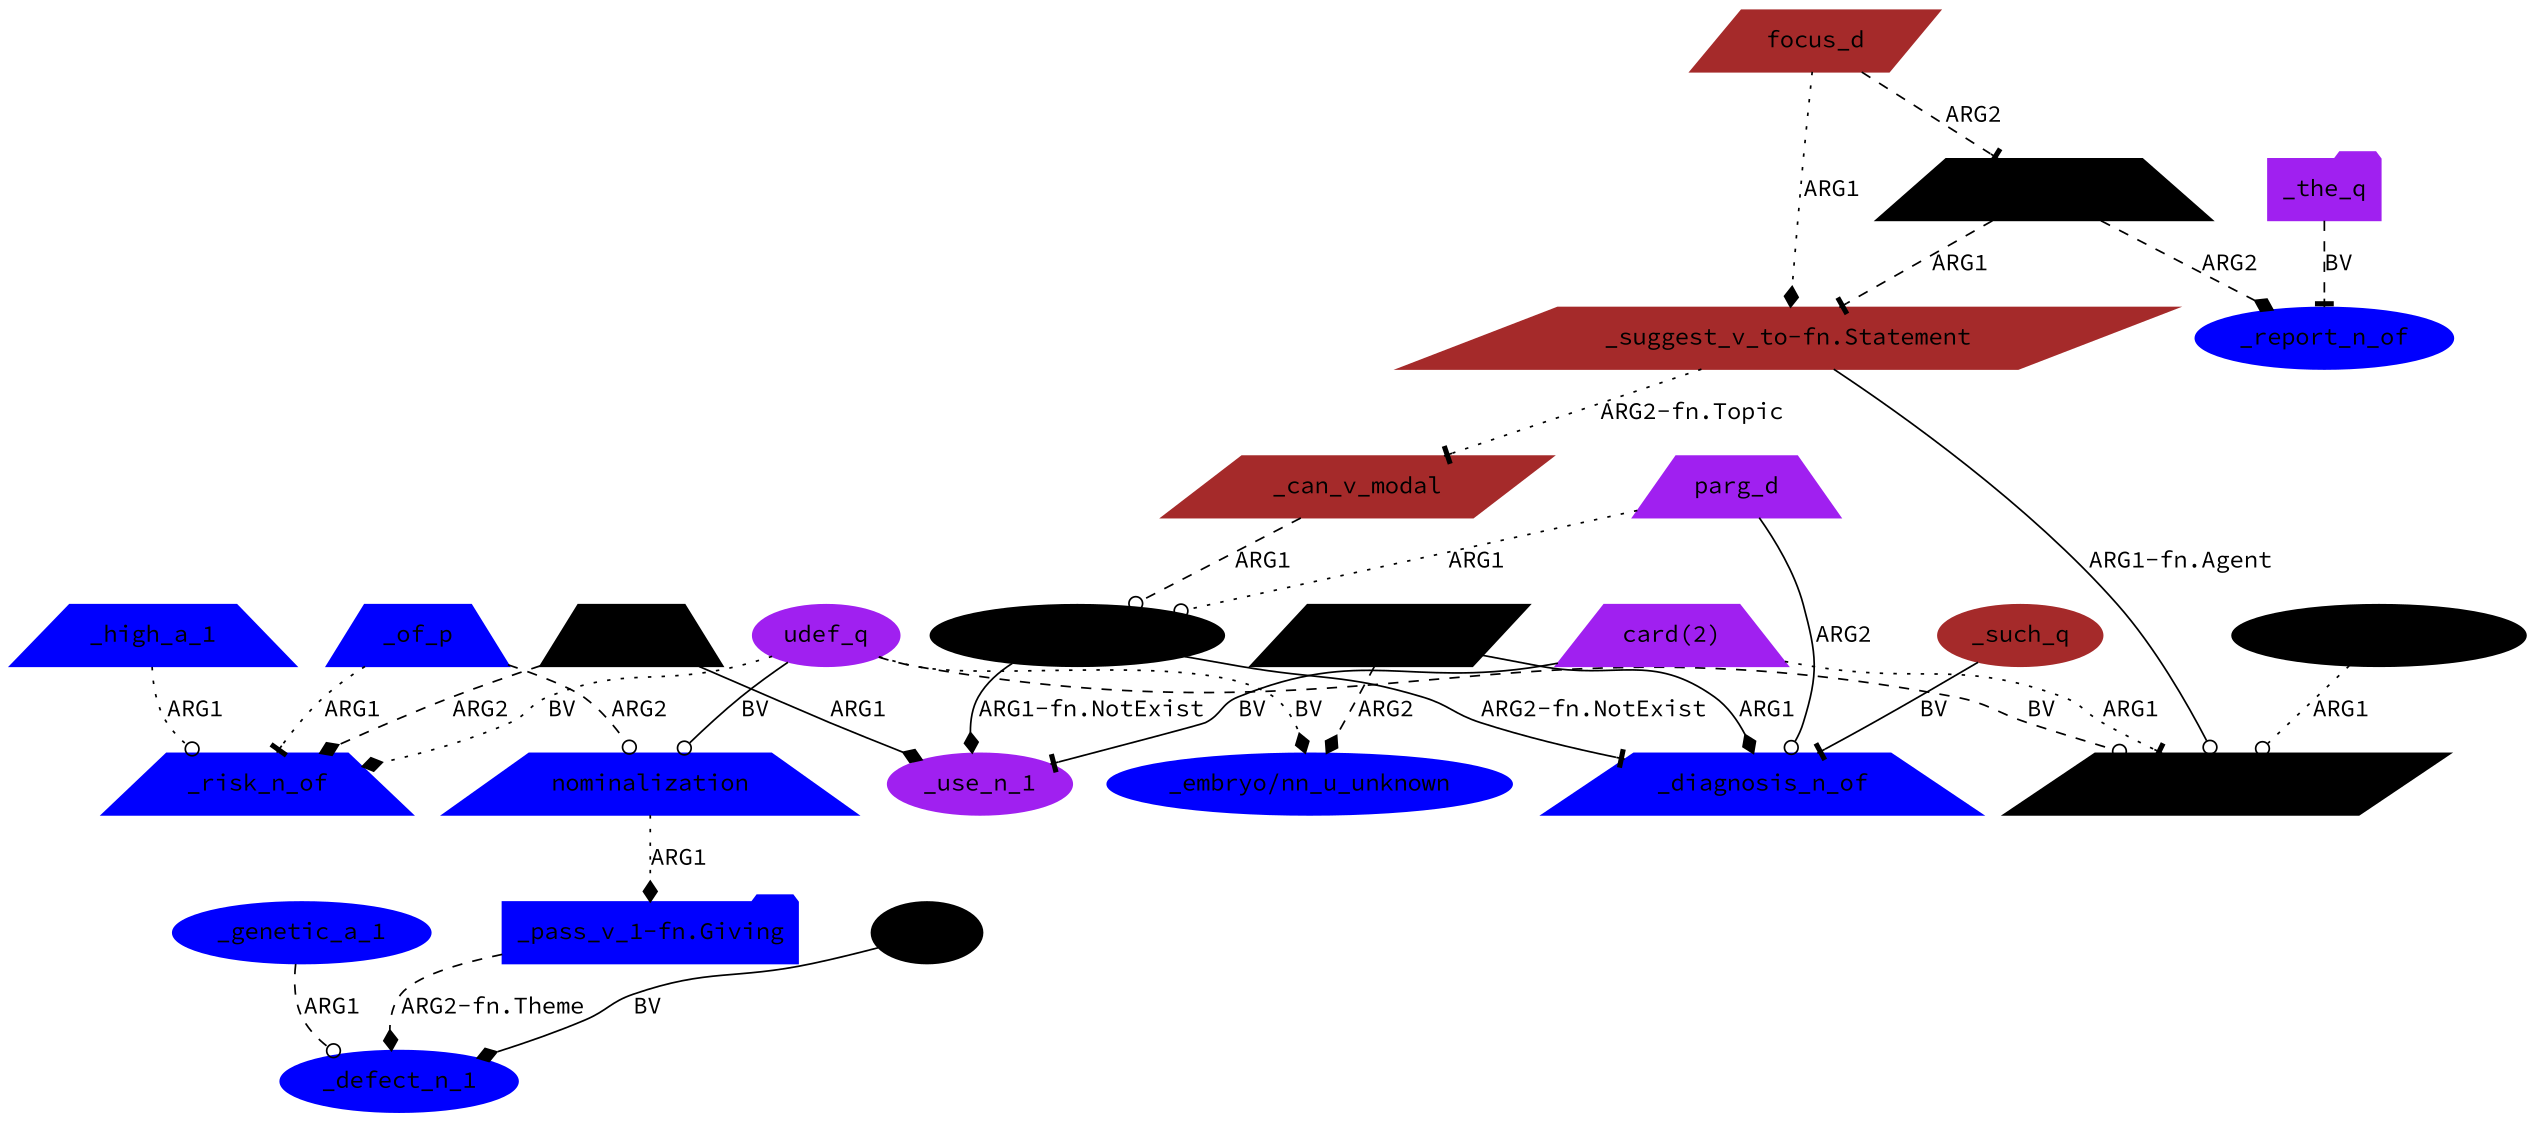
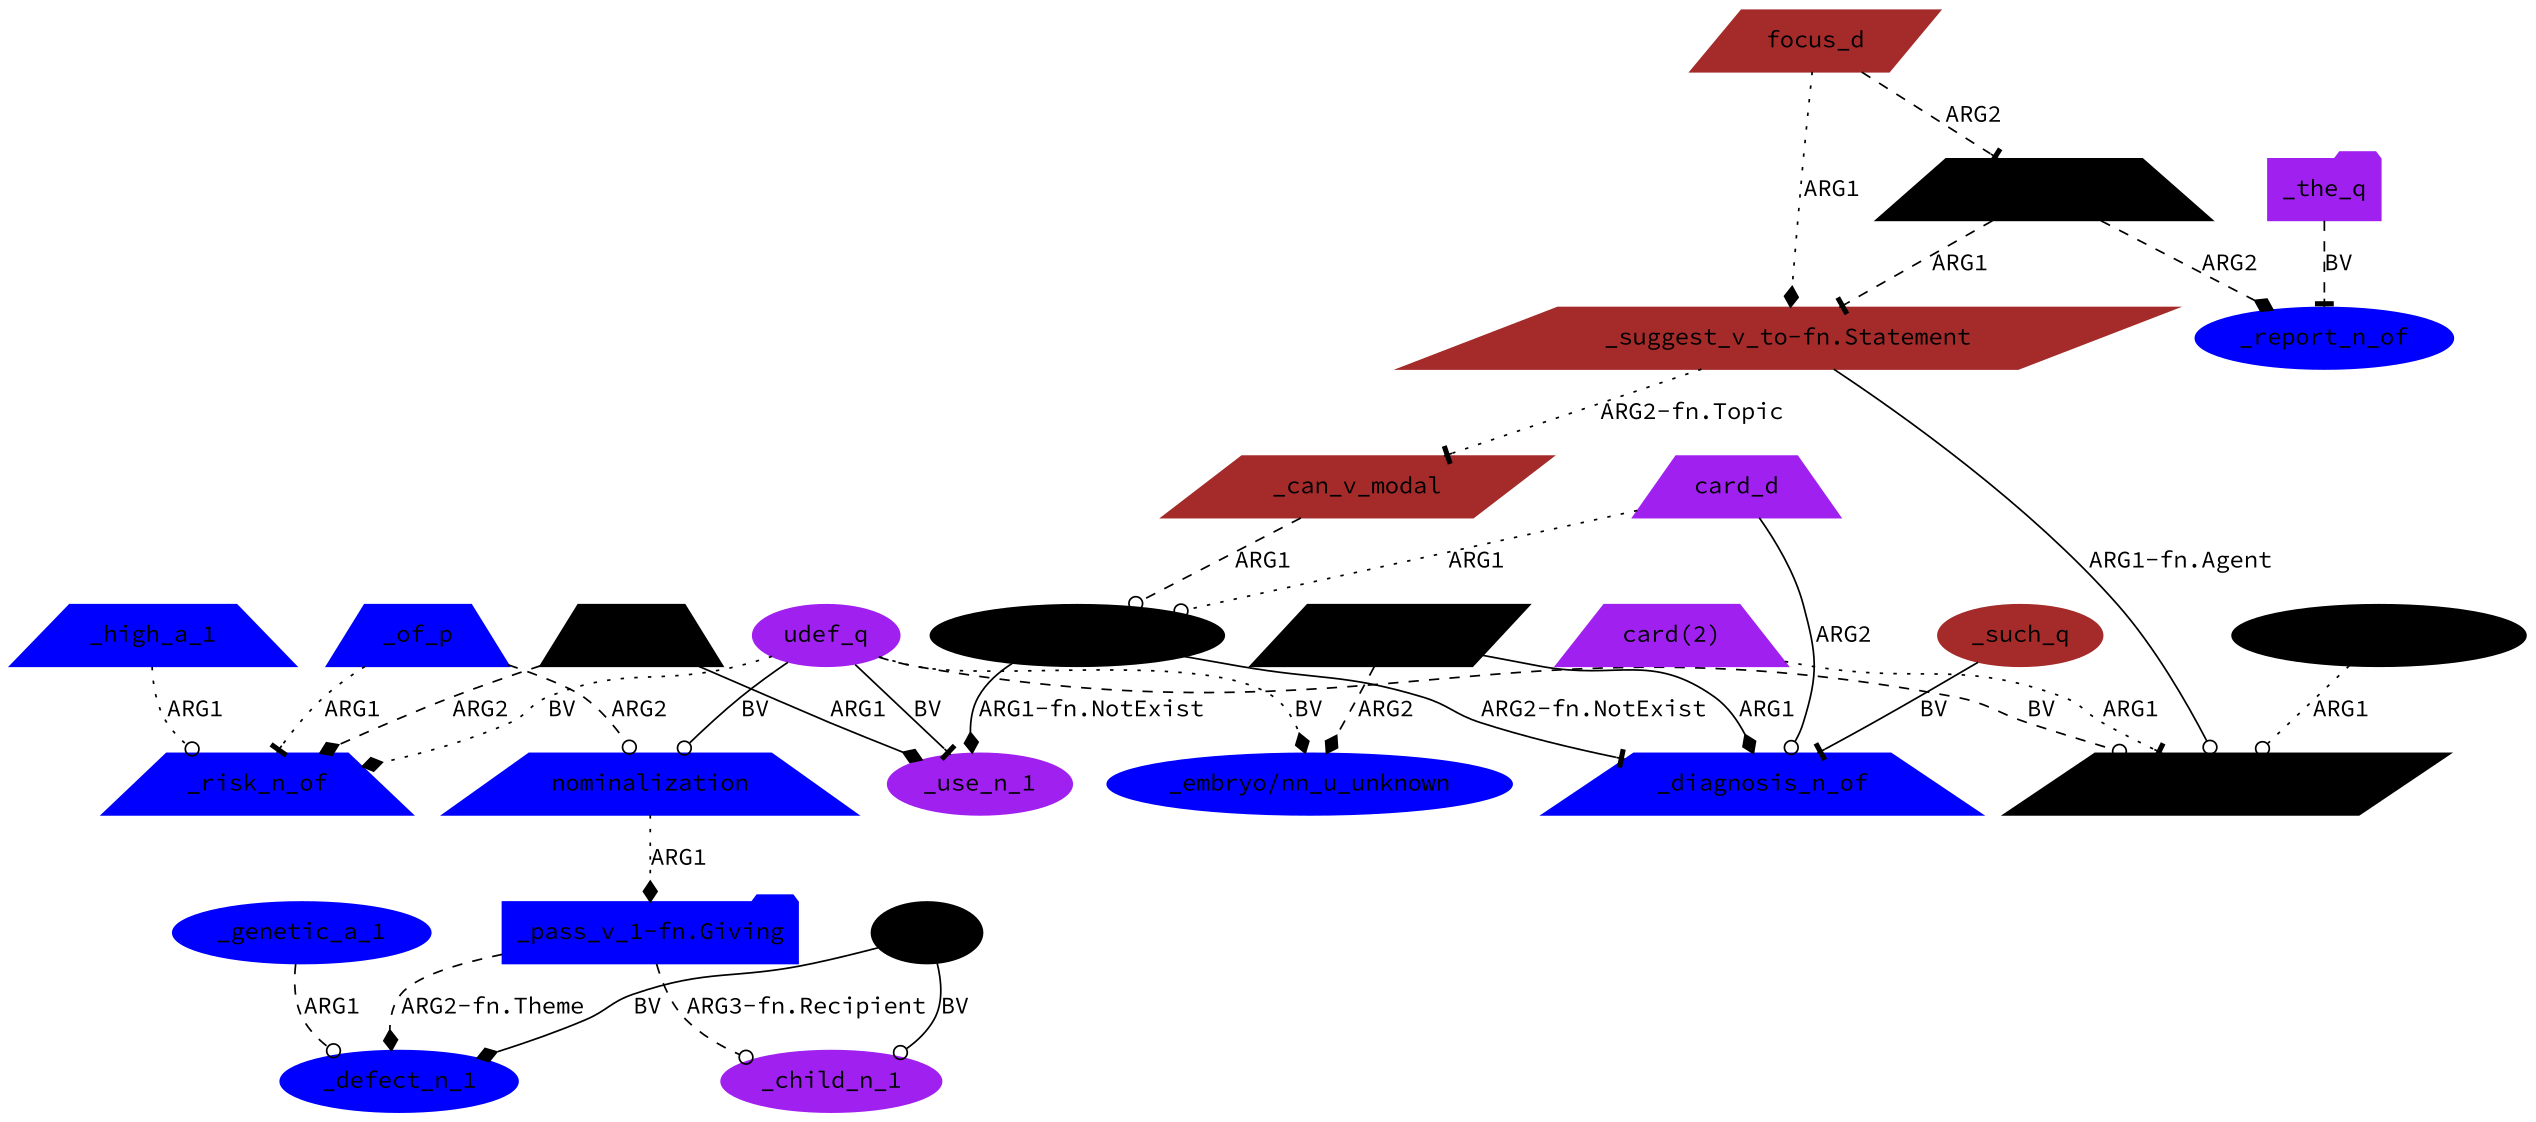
  digraph {
    fontname="Source Code Pro"
    node [color=blue fontname="Source Code Pro" shape=ellipse style=filled]
    edge [arrowhead=diamond fontname="Source Code Pro" style=dashed]
    udef_q [color=purple]
    _risk_n_of [shape=trapezium]
    _biologist_n_1 [color=black shape=parallelogram]
    n4 [color=purple label=_use_n_1]
    "_embryo/nn_u_unknown"
    nominalization [shape=trapezium]
    "_pass_v_1-fn.Giving" [shape=folder]
    "_suggest_v_to-fn.Statement" [color=brown shape=parallelogram]
    _can_v_modal [color=brown shape=parallelogram]
    "_use_v_1-fn.IN" [color=black]
    _diagnosis_n_of [shape=trapezium]
    _high_a_1 [shape=trapezium]
    "card(2)" [color=purple shape=trapezium]
    _a_q [color=black]
    _defect_n_1
+   _child_n_1 [color=purple]
    focus_d [color=brown shape=parallelogram]
    _in_p_state [color=black shape=trapezium]
    _report_n_of
    _molecular_a_1 [color=black]
    _such_q [color=brown]
    _of_p [shape=trapezium]
    _genetic_a_1
    compound [color=black shape=parallelogram]
-   parg_d [color=purple shape=trapezium]
+   parg_d [color=purple shape=trapezium label=card_d]
    _the_q [color=purple shape=folder]
    _at_p [color=black shape=trapezium]
    udef_q -> _risk_n_of [label=BV style=dotted]
    udef_q -> _biologist_n_1 [arrowhead=odot label=BV]
-   "card(2)" -> n4 [arrowhead=tee label=BV style=solid]
+   udef_q -> n4 [arrowhead=tee label=BV style=solid]
    udef_q -> "_embryo/nn_u_unknown" [label=BV style=dotted]
    udef_q -> nominalization [arrowhead=odot label=BV style=solid]
    nominalization -> "_pass_v_1-fn.Giving" [label=ARG1 style=dotted]
    "_pass_v_1-fn.Giving" -> _defect_n_1 [label="ARG2-fn.Theme"]
+   "_pass_v_1-fn.Giving" -> _child_n_1 [arrowhead=odot label="ARG3-fn.Recipient"]
    "_suggest_v_to-fn.Statement" -> _biologist_n_1 [arrowhead=odot label="ARG1-fn.Agent" style=solid]
    "_suggest_v_to-fn.Statement" -> _can_v_modal [arrowhead=tee label="ARG2-fn.Topic" style=dotted]
    _can_v_modal -> "_use_v_1-fn.IN" [arrowhead=odot label=ARG1]
    "_use_v_1-fn.IN" -> n4 [label="ARG1-fn.NotExist" style=solid]
    "_use_v_1-fn.IN" -> _diagnosis_n_of [arrowhead=tee label="ARG2-fn.NotExist" style=solid]
    _high_a_1 -> _risk_n_of [arrowhead=odot label=ARG1 style=dotted]
    "card(2)" -> _biologist_n_1 [arrowhead=tee label=ARG1 style=dotted]
    _a_q -> _defect_n_1 [label=BV style=solid]
+   _a_q -> _child_n_1 [arrowhead=odot label=BV style=solid]
    focus_d -> "_suggest_v_to-fn.Statement" [label=ARG1 style=dotted]
    focus_d -> _in_p_state [arrowhead=tee label=ARG2]
    _in_p_state -> "_suggest_v_to-fn.Statement" [arrowhead=tee label=ARG1]
    _in_p_state -> _report_n_of [label=ARG2]
    _molecular_a_1 -> _biologist_n_1 [arrowhead=odot label=ARG1 style=dotted]
    _such_q -> _diagnosis_n_of [arrowhead=tee label=BV style=solid]
    _of_p -> _risk_n_of [arrowhead=tee label=ARG1 style=dotted]
    _of_p -> nominalization [arrowhead=odot label=ARG2]
    _genetic_a_1 -> _defect_n_1 [arrowhead=odot label=ARG1]
    compound -> "_embryo/nn_u_unknown" [label=ARG2]
    compound -> _diagnosis_n_of [label=ARG1 style=solid]
    parg_d -> "_use_v_1-fn.IN" [arrowhead=odot label=ARG1 style=dotted]
    parg_d -> _diagnosis_n_of [arrowhead=odot label=ARG2 style=solid]
    _the_q -> _report_n_of [arrowhead=tee label=BV]
    _at_p -> _risk_n_of [label=ARG2]
    _at_p -> n4 [label=ARG1 style=solid]
  }
